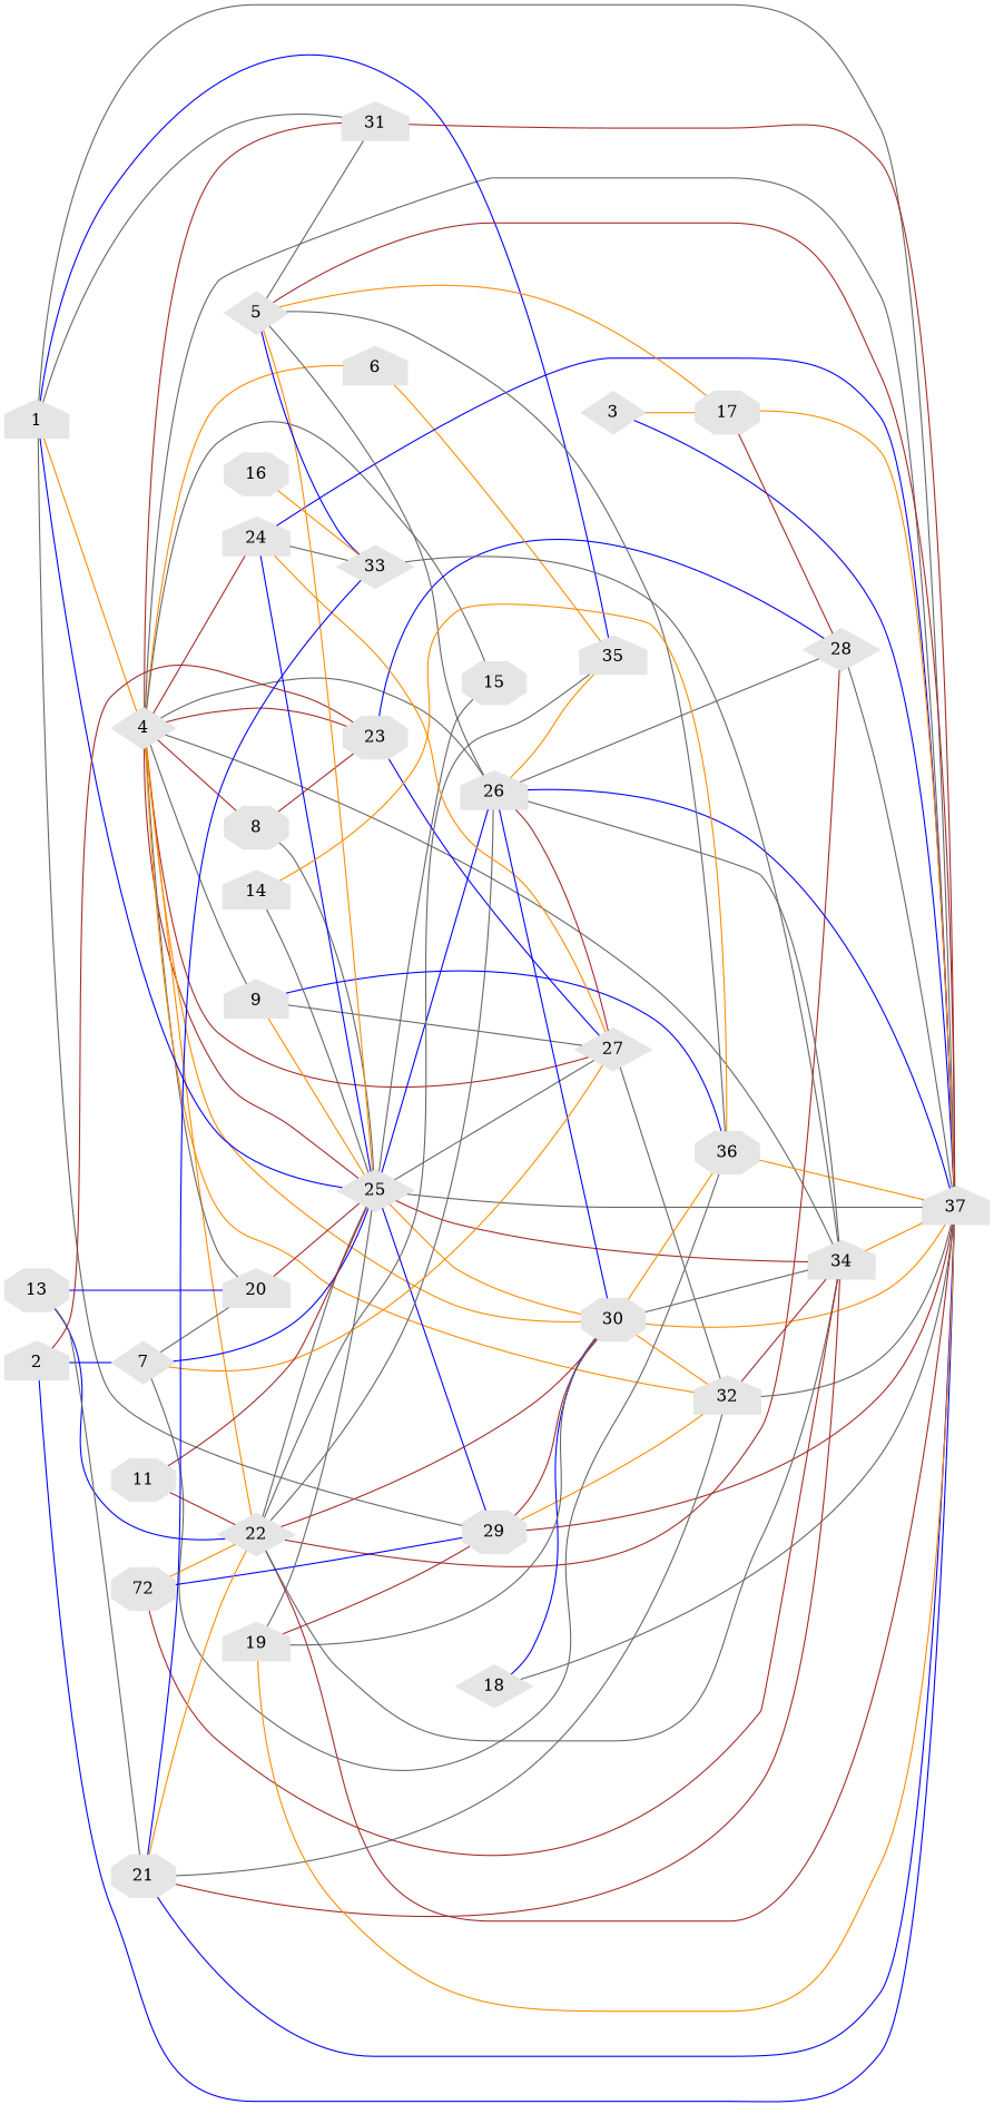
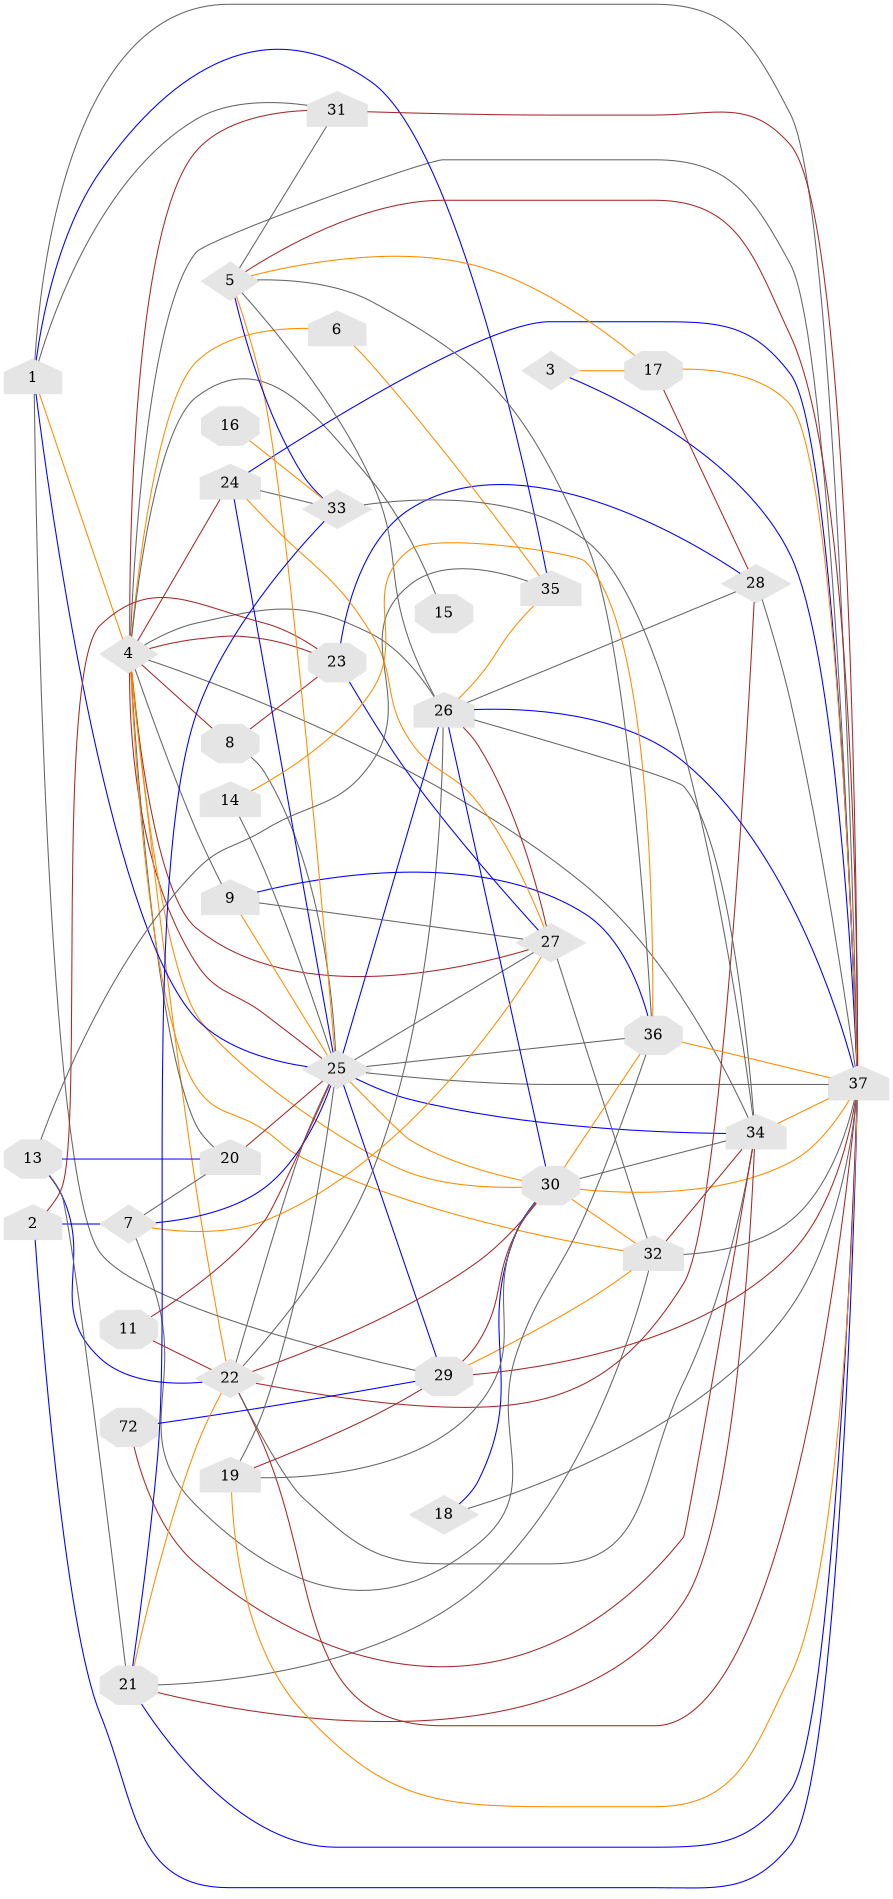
  graph {
    rankdir=LR
    node [color=gray90 shape=house style=filled]
    edge [color=gray40 weight=1.0]
    4 [shape=diamond]
    1
    25 [shape=diamond]
    29 [shape=octagon]
    31
    35
    37
    23 [shape=octagon]
    22 [shape=diamond]
    6
    8 [shape=octagon]
    9
    15 [shape=octagon]
    20
    24
    26
    27 [shape=diamond]
    30 [shape=octagon]
    32
    34
    36 [shape=octagon]
    2
    7 [shape=diamond]
    28 [shape=diamond]
    3 [shape=diamond]
    17 [shape=octagon]
    33 [shape=diamond]
    5 [shape=diamond]
    11 [shape=octagon]
    n30 [label=72 shape=octagon]
    13 [shape=octagon]
    21 [shape=octagon]
    14
    16 [shape=octagon]
    18 [shape=diamond]
    19
    4 -- 25 [color=brown weight=3.0]
    4 -- 31 [color=brown]
    4 -- 37 [weight=3.0]
    4 -- 23 [color=brown]
    4 -- 22 [color=darkorange]
    4 -- 6 [color=darkorange]
    4 -- 8 [color=brown]
    4 -- 9
    4 -- 15
    4 -- 20
    4 -- 24 [color=brown]
    4 -- 26 [weight=2.0]
    4 -- 27 [color=brown]
    4 -- 30 [color=darkorange]
    4 -- 32 [color=darkorange]
    4 -- 34 [weight=2.0]
    1 -- 4 [color=darkorange]
    1 -- 25 [color=blue]
    1 -- 29
    1 -- 31
    1 -- 35 [color=blue]
    1 -- 37
    25 -- 29 [color=blue]
    25 -- 37 [weight=6.0]
    25 -- 26 [color=blue weight=4.0]
    25 -- 27 [weight=2.0]
    25 -- 30 [color=darkorange weight=5.0]
-   25 -- 34 [color=brown weight=5.0]
-   25 -- 15 [weight=2.0]
+   25 -- 34 [color=blue weight=5.0]
+   25 -- 36 [weight=2.0]
    29 -- 37 [color=brown]
    29 -- 30 [color=brown]
    29 -- 32 [color=darkorange]
    31 -- 37 [color=brown]
    23 -- 27 [color=blue]
    23 -- 28 [color=blue]
    22 -- 25 [weight=5.0]
-   22 -- 35 [weight=2.0]
+   13 -- 35 [weight=2.0]
    22 -- 37 [color=brown weight=3.0]
    22 -- 26
    22 -- 30 [color=brown]
    22 -- 34 [weight=2.0]
    22 -- 28 [color=brown]
    6 -- 35 [color=darkorange]
    8 -- 25
    8 -- 23 [color=brown]
    9 -- 25 [color=darkorange]
    9 -- 27
    9 -- 36 [color=blue]
    20 -- 25 [color=brown weight=2.0]
    24 -- 25 [color=blue]
    24 -- 37 [color=blue weight=2.0]
    24 -- 27 [color=darkorange]
    24 -- 33
    26 -- 35 [color=darkorange weight=2.0]
    26 -- 37 [color=blue weight=2.0]
    26 -- 27 [color=brown weight=2.0]
    26 -- 30 [color=blue weight=2.0]
    26 -- 34
    26 -- 28
    27 -- 32
    30 -- 37 [color=darkorange weight=4.0]
    30 -- 32 [color=darkorange]
    30 -- 34
    30 -- 36 [color=darkorange weight=2.0]
    32 -- 37 [weight=3.0]
    32 -- 34 [color=brown weight=3.0]
    34 -- 37 [color=darkorange weight=3.0]
    36 -- 37 [color=darkorange weight=2.0]
    2 -- 37 [color=blue]
    2 -- 23 [color=brown]
    2 -- 7 [color=blue]
    7 -- 25 [color=blue]
    7 -- 20
    7 -- 27 [color=darkorange]
    7 -- 36
    28 -- 37 [weight=2.0]
    3 -- 37 [color=blue]
    3 -- 17 [color=darkorange]
    17 -- 37 [color=darkorange weight=2.0]
    17 -- 28 [color=brown]
    33 -- 34 [weight=2.0]
    5 -- 25 [color=darkorange]
    5 -- 31
    5 -- 37 [color=brown]
    5 -- 26
    5 -- 36
    5 -- 17 [color=darkorange]
    5 -- 33 [color=blue]
    11 -- 25 [color=brown weight=2.0]
    11 -- 22 [color=brown]
    n30 -- 29 [color=blue]
-   n30 -- 22 [color=darkorange]
    n30 -- 34 [color=brown]
    13 -- 22 [color=blue]
    13 -- 20 [color=blue]
    13 -- 21
    21 -- 37 [color=blue]
    21 -- 22 [color=darkorange]
    21 -- 32
    21 -- 34 [color=brown weight=2.0]
    21 -- 33 [color=blue]
    14 -- 25
    14 -- 36 [color=darkorange]
    16 -- 33 [color=darkorange]
    18 -- 37
    18 -- 30 [color=blue]
    19 -- 25 [weight=3.0]
    19 -- 29 [color=brown]
    19 -- 37 [color=darkorange]
    19 -- 30
  }
